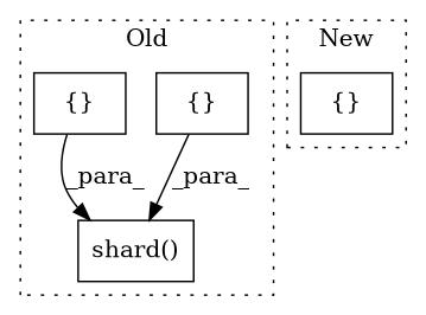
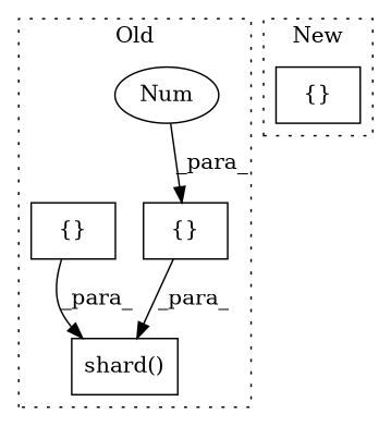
  digraph {
    node [a=59 l="1,0" shape=box]
    n1 [a=75 l="15,1" label="shard()" s="2721,2760"]
    n2 [label="{}" s="2743,2745"]
+   n3 [a=76 l=1 label=Num s=2744 shape=ellipse]
    n4 [label="{}" s="2748,2759"]
    n5 [label="{}" s="3254,3257"]
    subgraph cluster_1 {
      label=Old
      style=dotted
      n1
      n2
+     n3
      n4
    }
    subgraph cluster_2 {
      label=New
      style=dotted
      n5
    }
    n2 -> n1 [label=_para_]
+   n3 -> n2 [label=_para_]
    n4 -> n1 [label=_para_]
  }
